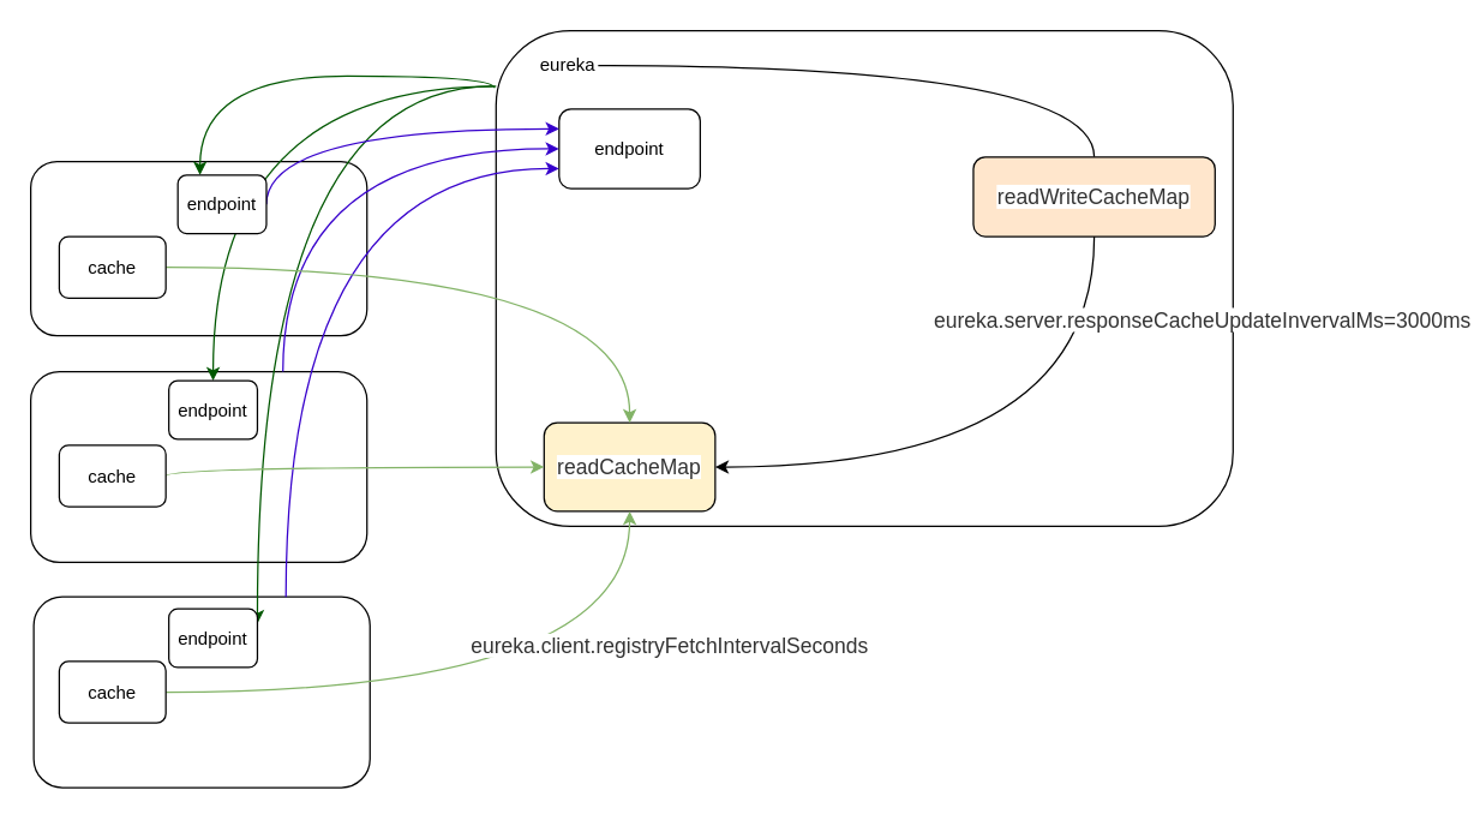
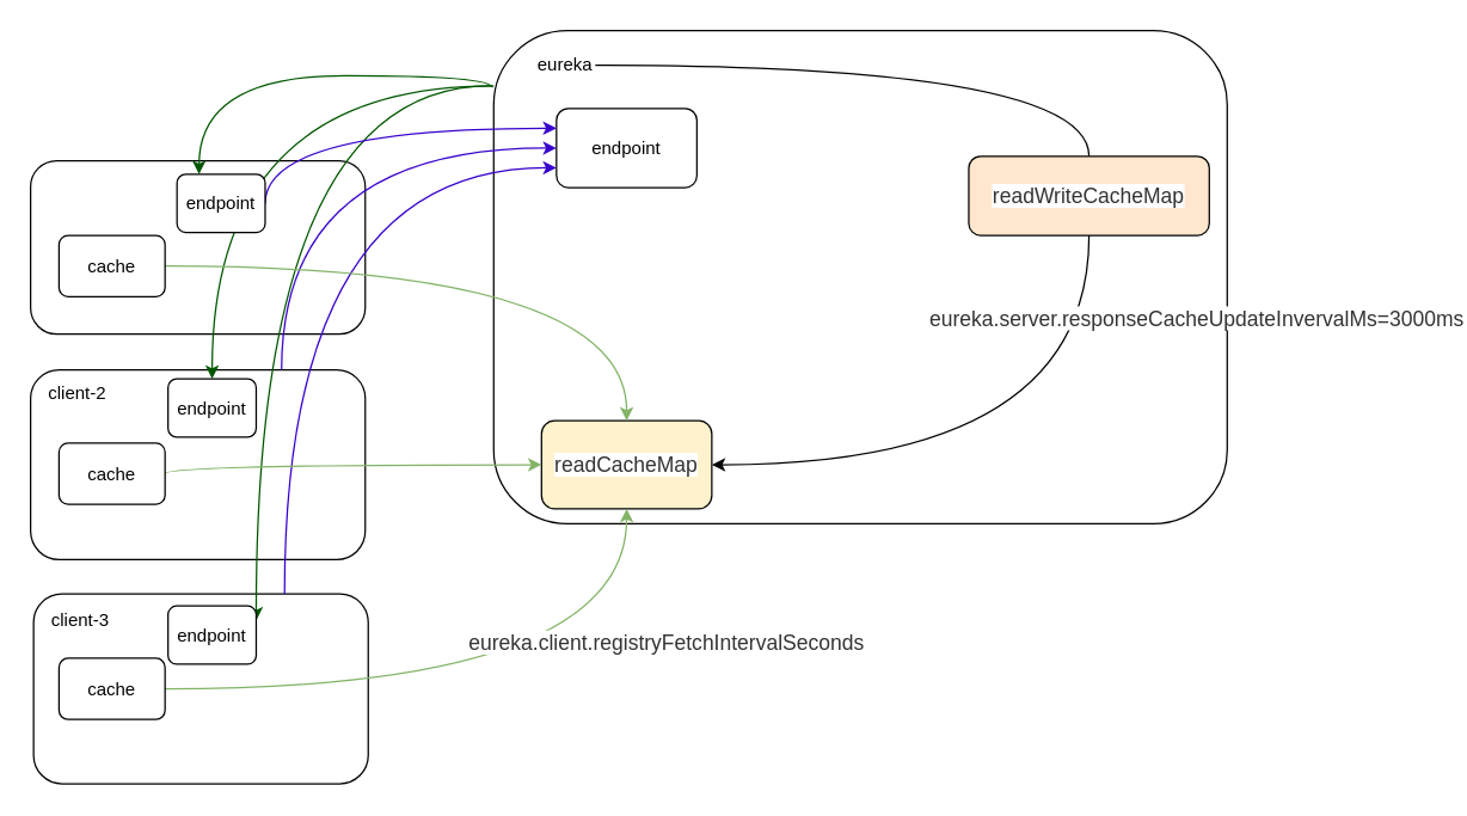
  <mxCell id="0" />
  <mxCell id="1" parent="0" />
  <mxCell id="2" value="" style="rounded=1;whiteSpace=wrap;html=1;" parent="1" vertex="1"><mxGeometry x="20" y="107" width="224" height="116" as="geometry" /></mxCell>
  <mxCell id="3" value="" style="rounded=1;whiteSpace=wrap;html=1;" parent="1" vertex="1"><mxGeometry x="20" y="247" width="224" height="127" as="geometry" /></mxCell>
  <mxCell id="4" value="" style="rounded=1;whiteSpace=wrap;html=1;" parent="1" vertex="1"><mxGeometry x="22" y="397" width="224" height="127" as="geometry" /></mxCell>
  <mxCell id="5" style="edgeStyle=orthogonalEdgeStyle;curved=1;orthogonalLoop=1;jettySize=auto;html=1;entryX=0.25;entryY=0;entryDx=0;entryDy=0;shadow=0;fillColor=#008a00;strokeColor=#005700;" parent="1" target="28" edge="1"><mxGeometry relative="1" as="geometry"><mxPoint x="329" y="58" as="sourcePoint" /><Array as="points"><mxPoint x="329" y="50" /><mxPoint x="133" y="50" /></Array></mxGeometry></mxCell>
  <mxCell id="6" style="edgeStyle=orthogonalEdgeStyle;curved=1;orthogonalLoop=1;jettySize=auto;html=1;entryX=0.5;entryY=0;entryDx=0;entryDy=0;shadow=0;fillColor=#008a00;strokeColor=#005700;exitX=0;exitY=0.112;exitDx=0;exitDy=0;exitPerimeter=0;" parent="1" source="8" target="29" edge="1"><mxGeometry relative="1" as="geometry"><mxPoint x="330" y="46" as="sourcePoint" /></mxGeometry></mxCell>
  <mxCell id="7" style="edgeStyle=orthogonalEdgeStyle;curved=1;orthogonalLoop=1;jettySize=auto;html=1;exitX=-0.004;exitY=0.112;exitDx=0;exitDy=0;shadow=0;exitPerimeter=0;fillColor=#008a00;strokeColor=#005700;entryX=1;entryY=0.25;entryDx=0;entryDy=0;" parent="1" source="8" target="30" edge="1"><mxGeometry relative="1" as="geometry"><Array as="points"><mxPoint x="171" y="57" /></Array></mxGeometry></mxCell>
  <mxCell id="8" value="" style="rounded=1;whiteSpace=wrap;html=1;" parent="1" vertex="1"><mxGeometry x="330" y="20" width="491" height="330" as="geometry" /></mxCell>
  <mxCell id="9" style="edgeStyle=orthogonalEdgeStyle;curved=1;orthogonalLoop=1;jettySize=auto;html=1;exitX=1;exitY=0.5;exitDx=0;exitDy=0;entryX=0.5;entryY=0;entryDx=0;entryDy=0;shadow=0;endArrow=none;" parent="1" source="10" target="13" edge="1"><mxGeometry relative="1" as="geometry" /></mxCell>
  <mxCell id="10" value="eureka" style="text;html=1;strokeColor=none;fillColor=none;align=center;verticalAlign=middle;whiteSpace=wrap;rounded=0;" parent="1" vertex="1"><mxGeometry x="358" y="33" width="40" height="20" as="geometry" /></mxCell>
  <mxCell id="11" value="&lt;div style=&quot;text-align: left ; line-height: 1.75 ; font-size: 14px&quot;&gt;&lt;span style=&quot;font-family: &amp;#34;arial&amp;#34; ; color: rgb(51 , 51 , 51) ; background-color: rgb(255 , 255 , 255)&quot;&gt;readCacheMap&lt;/span&gt;&lt;/div&gt;" style="rounded=1;whiteSpace=wrap;html=1;fillColor=#fff2cc;" parent="1" vertex="1"><mxGeometry x="362" y="281" width="114" height="59" as="geometry" /></mxCell>
  <mxCell id="12" style="edgeStyle=orthogonalEdgeStyle;curved=1;orthogonalLoop=1;jettySize=auto;html=1;exitX=0.5;exitY=1;exitDx=0;exitDy=0;entryX=1;entryY=0.5;entryDx=0;entryDy=0;shadow=0;" parent="1" source="13" target="11" edge="1"><mxGeometry relative="1" as="geometry" /></mxCell>
  <mxCell id="13" value="&lt;div style=&quot;text-align: left ; line-height: 1.75 ; font-size: 14px&quot;&gt;&lt;span style=&quot;font-family: &amp;#34;arial&amp;#34; ; color: rgb(51 , 51 , 51) ; background-color: rgb(255 , 255 , 255)&quot;&gt;readWriteCacheMap&lt;/span&gt;&lt;/div&gt;" style="rounded=1;whiteSpace=wrap;html=1;fillColor=#ffe6cc;" parent="1" vertex="1"><mxGeometry x="648" y="104" width="161" height="53" as="geometry" /></mxCell>
  <mxCell id="14" value="&lt;div style=&quot;text-align: left ; line-height: 1.75 ; font-size: 14px&quot;&gt;&lt;span style=&quot;font-family: &amp;#34;arial&amp;#34; ; color: rgb(51 , 51 , 51) ; background-color: rgb(255 , 255 , 255)&quot;&gt;eureka.server.responseCacheUpdateInvervalMs=3000ms&lt;/span&gt;&lt;/div&gt;" style="text;html=1;strokeColor=none;fillColor=none;align=center;verticalAlign=middle;whiteSpace=wrap;rounded=0;" parent="1" vertex="1"><mxGeometry x="781" y="203" width="40" height="20" as="geometry" /></mxCell>
  <mxCell id="15" value="endpoint" style="rounded=1;whiteSpace=wrap;html=1;" parent="1" vertex="1"><mxGeometry x="372" y="72" width="94" height="53" as="geometry" /></mxCell>
  <mxCell id="16" style="edgeStyle=orthogonalEdgeStyle;curved=1;orthogonalLoop=1;jettySize=auto;html=1;exitX=0.75;exitY=0;exitDx=0;exitDy=0;entryX=0;entryY=0.75;entryDx=0;entryDy=0;shadow=0;fillColor=#6a00ff;strokeColor=#3700CC;" parent="1" source="4" target="15" edge="1"><mxGeometry relative="1" as="geometry" /></mxCell>
  <mxCell id="17" style="edgeStyle=orthogonalEdgeStyle;curved=1;orthogonalLoop=1;jettySize=auto;html=1;exitX=0.75;exitY=0;exitDx=0;exitDy=0;entryX=0;entryY=0.5;entryDx=0;entryDy=0;shadow=0;fillColor=#6a00ff;strokeColor=#3700CC;" parent="1" source="3" target="15" edge="1"><mxGeometry relative="1" as="geometry" /></mxCell>
  <mxCell id="18" style="edgeStyle=orthogonalEdgeStyle;curved=1;orthogonalLoop=1;jettySize=auto;html=1;exitX=1;exitY=0.5;exitDx=0;exitDy=0;entryX=0;entryY=0.25;entryDx=0;entryDy=0;shadow=0;fillColor=#6a00ff;strokeColor=#3700CC;" parent="1" source="28" target="15" edge="1"><mxGeometry relative="1" as="geometry"><Array as="points"><mxPoint x="177" y="85" /></Array></mxGeometry></mxCell>
+ <mxCell id="19" value="client-2" style="text;html=1;strokeColor=none;fillColor=none;align=center;verticalAlign=middle;whiteSpace=wrap;rounded=0;" parent="1" vertex="1"><mxGeometry x="26" y="253" width="51" height="20" as="geometry" /></mxCell>
+ <mxCell id="20" value="client-3" style="text;html=1;strokeColor=none;fillColor=none;align=center;verticalAlign=middle;whiteSpace=wrap;rounded=0;" parent="1" vertex="1"><mxGeometry x="28" y="405" width="51" height="20" as="geometry" /></mxCell>
  <mxCell id="21" style="edgeStyle=orthogonalEdgeStyle;curved=1;orthogonalLoop=1;jettySize=auto;html=1;exitX=1;exitY=0.5;exitDx=0;exitDy=0;entryX=0;entryY=0.5;entryDx=0;entryDy=0;shadow=0;fillColor=#d5e8d4;strokeColor=#82b366;" parent="1" source="22" target="11" edge="1"><mxGeometry relative="1" as="geometry"><Array as="points"><mxPoint x="110" y="311" /></Array></mxGeometry></mxCell>
  <mxCell id="22" value="cache" style="rounded=1;whiteSpace=wrap;html=1;" parent="1" vertex="1"><mxGeometry x="39" y="296" width="71" height="41" as="geometry" /></mxCell>
  <mxCell id="23" style="edgeStyle=orthogonalEdgeStyle;curved=1;orthogonalLoop=1;jettySize=auto;html=1;exitX=1;exitY=0.5;exitDx=0;exitDy=0;shadow=0;fillColor=#d5e8d4;strokeColor=#82b366;" parent="1" source="24" target="11" edge="1"><mxGeometry relative="1" as="geometry" /></mxCell>
  <mxCell id="24" value="cache" style="rounded=1;whiteSpace=wrap;html=1;" parent="1" vertex="1"><mxGeometry x="39" y="440" width="71" height="41" as="geometry" /></mxCell>
  <mxCell id="25" style="edgeStyle=orthogonalEdgeStyle;curved=1;orthogonalLoop=1;jettySize=auto;html=1;exitX=1;exitY=0.5;exitDx=0;exitDy=0;entryX=0.5;entryY=0;entryDx=0;entryDy=0;shadow=0;fillColor=#d5e8d4;strokeColor=#82b366;" parent="1" source="26" target="11" edge="1"><mxGeometry relative="1" as="geometry" /></mxCell>
  <mxCell id="26" value="cache" style="rounded=1;whiteSpace=wrap;html=1;" parent="1" vertex="1"><mxGeometry x="39" y="157" width="71" height="41" as="geometry" /></mxCell>
  <mxCell id="27" value="&lt;div style=&quot;text-align: left ; line-height: 1.75 ; font-size: 14px&quot;&gt;&lt;span style=&quot;font-family: &amp;#34;arial&amp;#34; ; color: rgb(51 , 51 , 51) ; background-color: rgb(255 , 255 , 255)&quot;&gt;eureka.client.registryFetchIntervalSeconds&lt;/span&gt;&lt;/div&gt;" style="text;html=1;strokeColor=none;fillColor=none;align=center;verticalAlign=middle;whiteSpace=wrap;rounded=0;" parent="1" vertex="1"><mxGeometry x="426" y="420" width="40" height="20" as="geometry" /></mxCell>
  <mxCell id="28" value="endpoint" style="rounded=1;whiteSpace=wrap;html=1;" parent="1" vertex="1"><mxGeometry x="118" y="116" width="59" height="39" as="geometry" /></mxCell>
  <mxCell id="29" value="endpoint" style="rounded=1;whiteSpace=wrap;html=1;" parent="1" vertex="1"><mxGeometry x="112" y="253" width="59" height="39" as="geometry" /></mxCell>
  <mxCell id="30" value="endpoint" style="rounded=1;whiteSpace=wrap;html=1;" parent="1" vertex="1"><mxGeometry x="112" y="405" width="59" height="39" as="geometry" /></mxCell>
